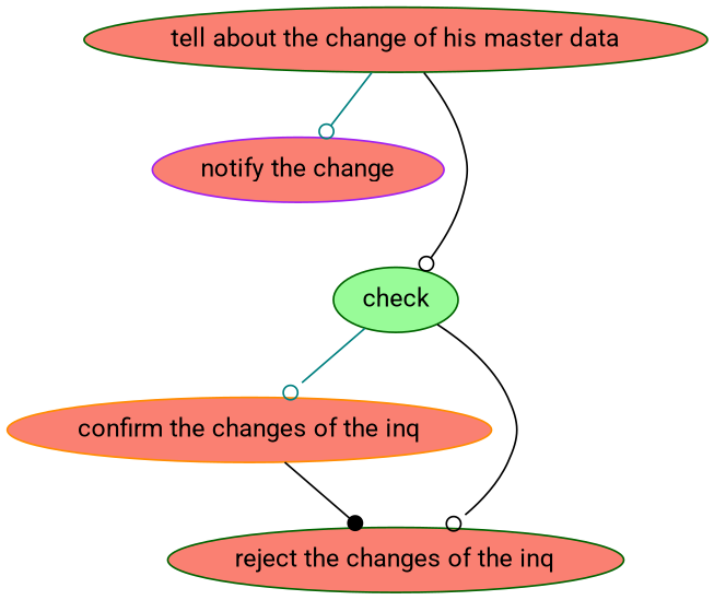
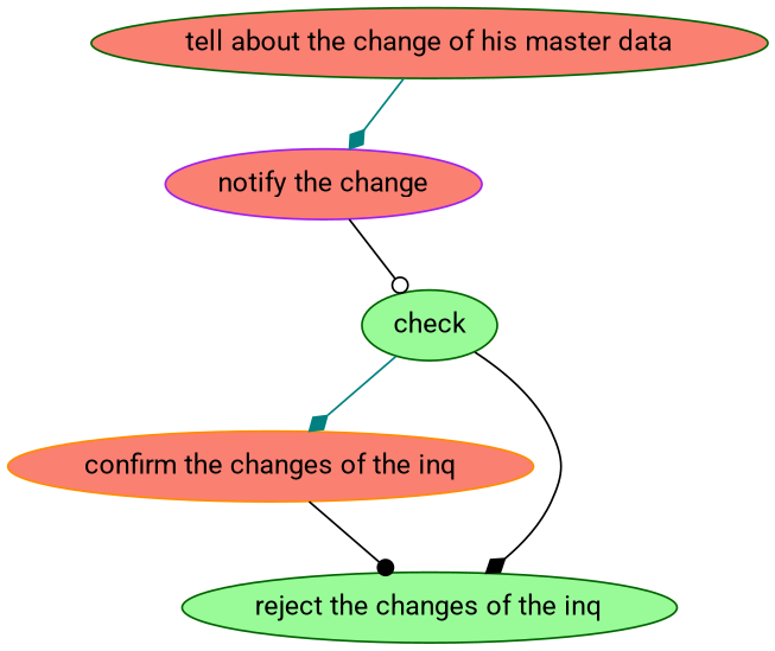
  strict digraph {
    fontname=Roboto
    node [color=darkgreen fillcolor=salmon fontname=Roboto style=filled]
    edge [arrowhead=odot attrs="{'type': 'flow', 'label': 'flow'}" color=black fontname=Roboto]
    "tell about the change of his master data" [attrs="{'type': 'Activity', 'label': 'tell about the change of his master data'}"]
    "notify the change" [attrs="{'type': 'Activity', 'label': 'notify the change'}" color=purple]
    check [attrs="{'type': 'Activity', 'label': 'check'}" fillcolor=palegreen]
    "confirm the changes of the inq" [attrs="{'type': 'Activity', 'label': 'confirm the changes of the inq'}" color=darkorange]
-   "reject the changes of the inq" [attrs="{'type': 'Activity', 'label': 'reject the changes of the inq'}"]
-   "tell about the change of his master data" -> "notify the change" [color=teal]
-   "tell about the change of his master data" -> check
-   check -> "confirm the changes of the inq" [color=teal]
-   check -> "reject the changes of the inq"
+   "reject the changes of the inq" [attrs="{'type': 'Activity', 'label': 'reject the changes of the inq'}" fillcolor=palegreen]
+   "tell about the change of his master data" -> "notify the change" [arrowhead=diamond color=teal]
+   "notify the change" -> check
+   check -> "confirm the changes of the inq" [arrowhead=diamond color=teal]
+   check -> "reject the changes of the inq" [arrowhead=diamond]
    "confirm the changes of the inq" -> "reject the changes of the inq" [arrowhead=dot]
  }
